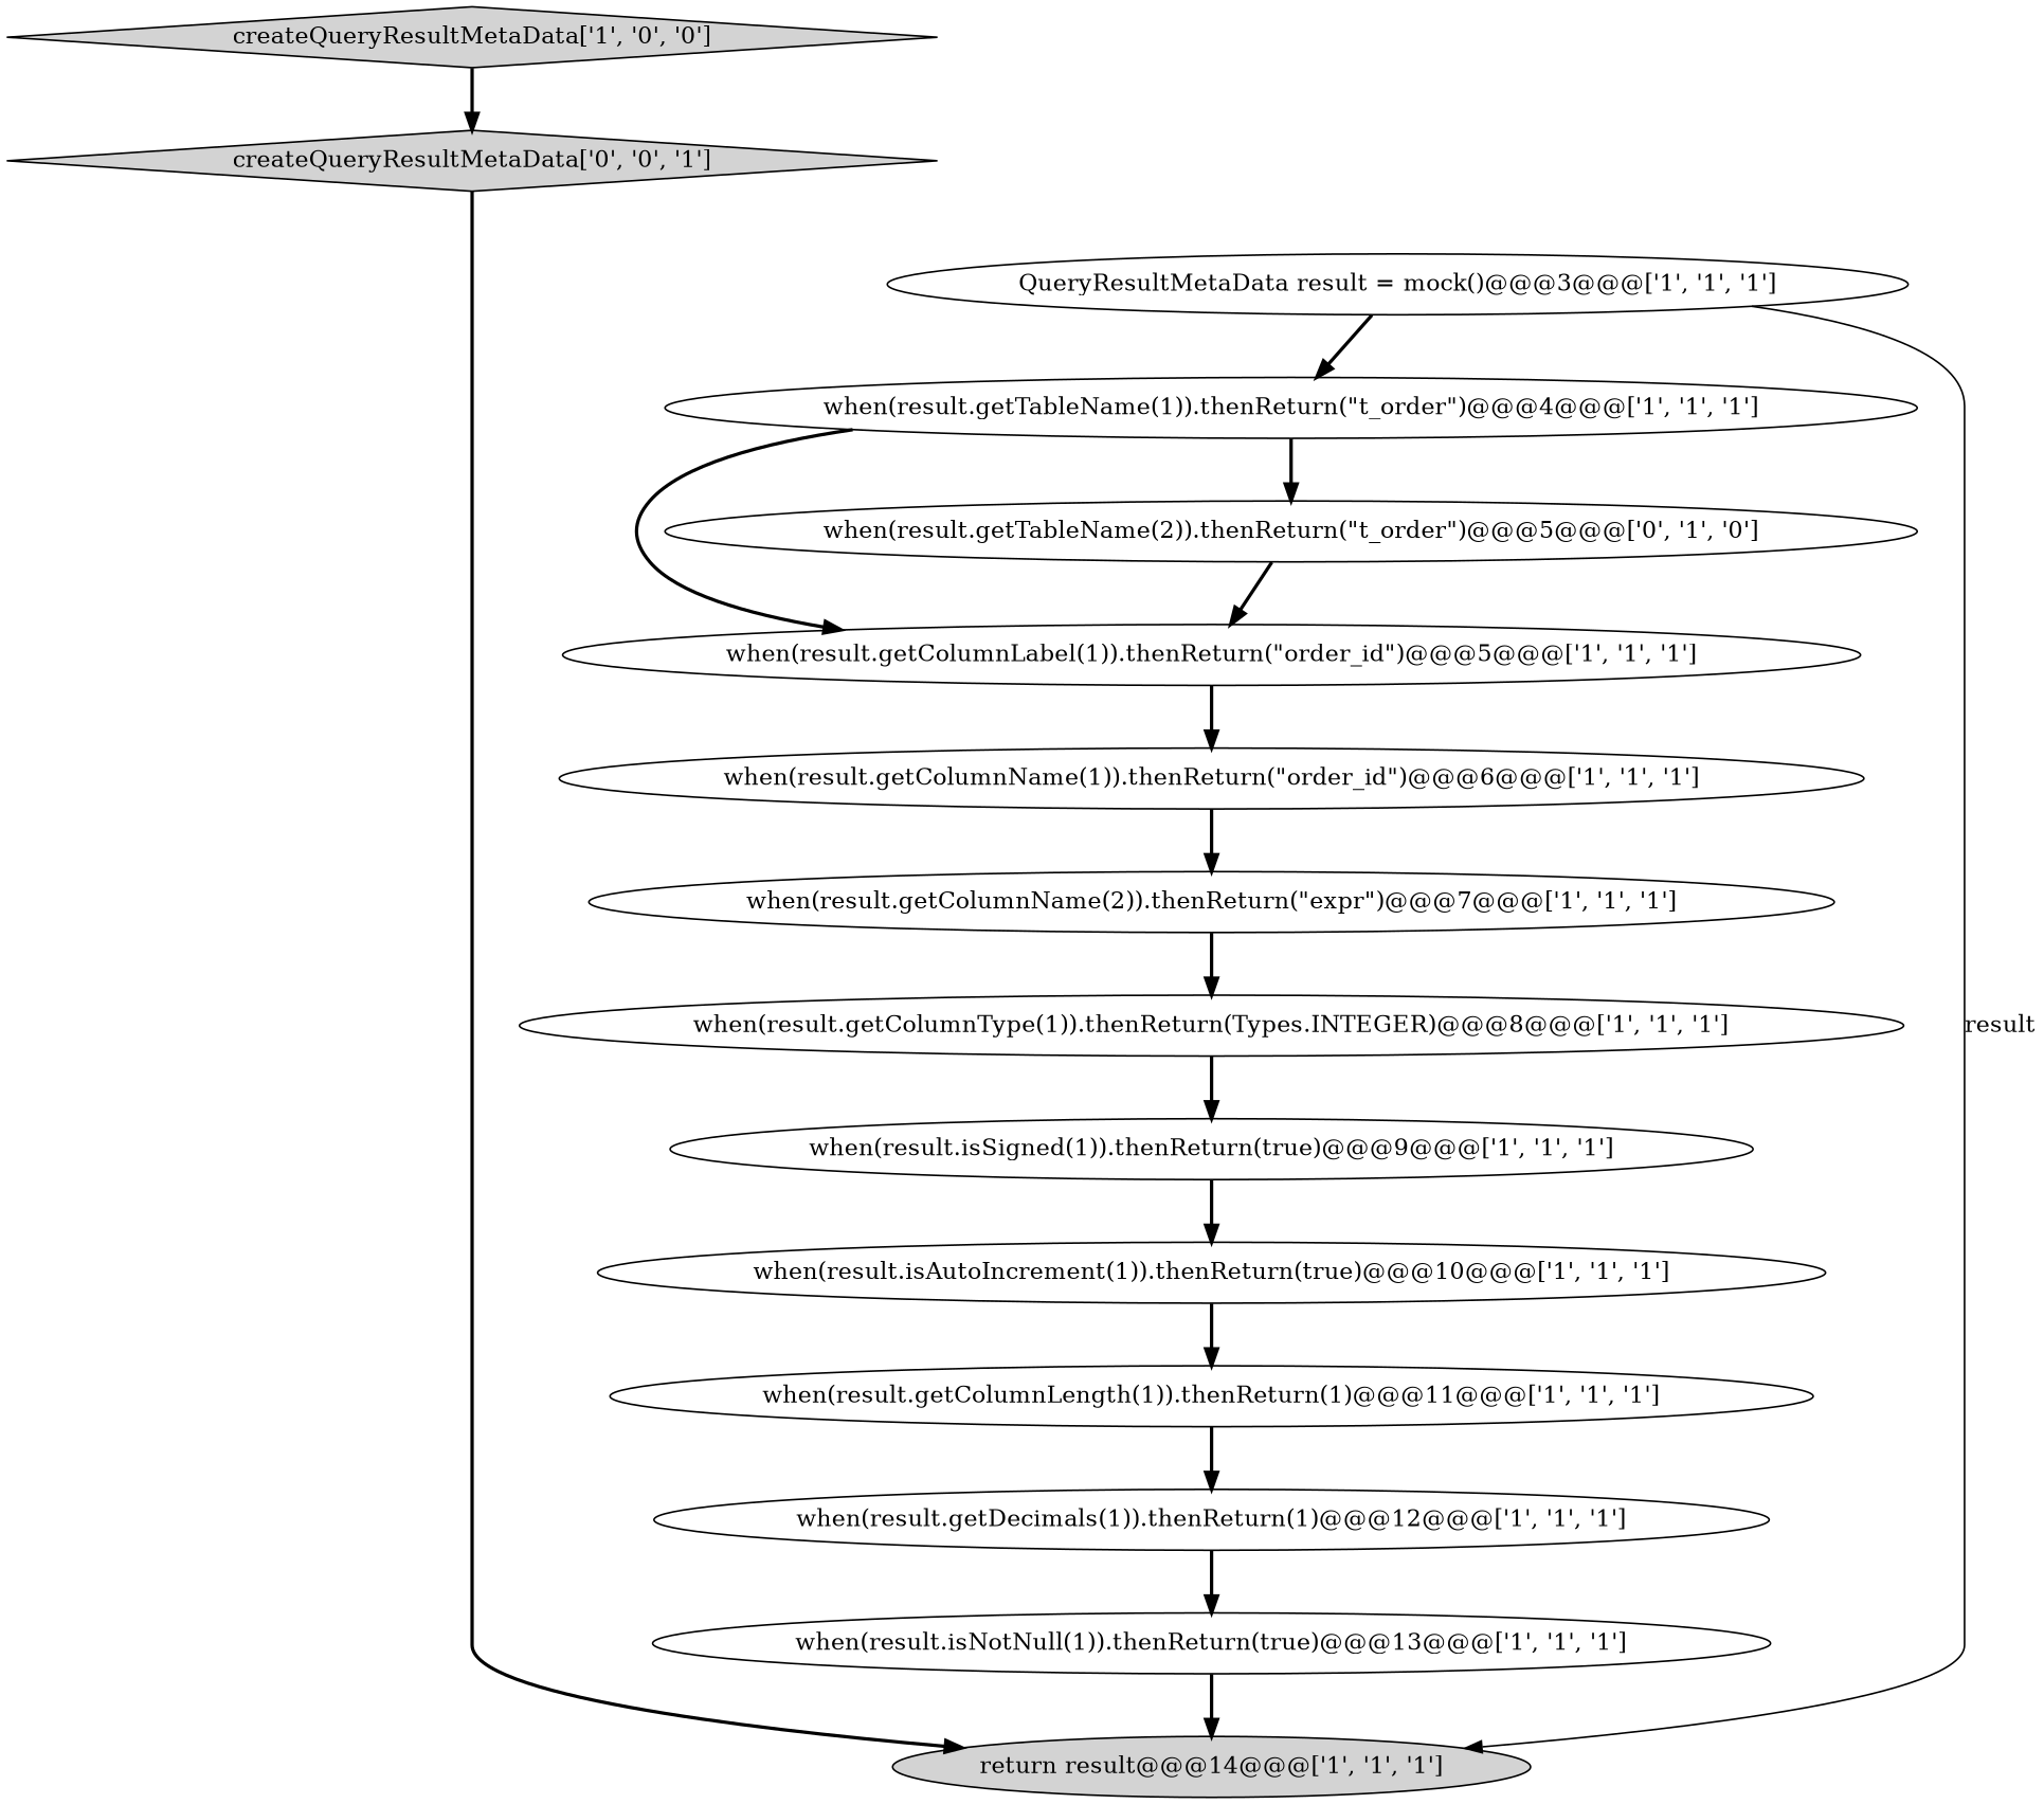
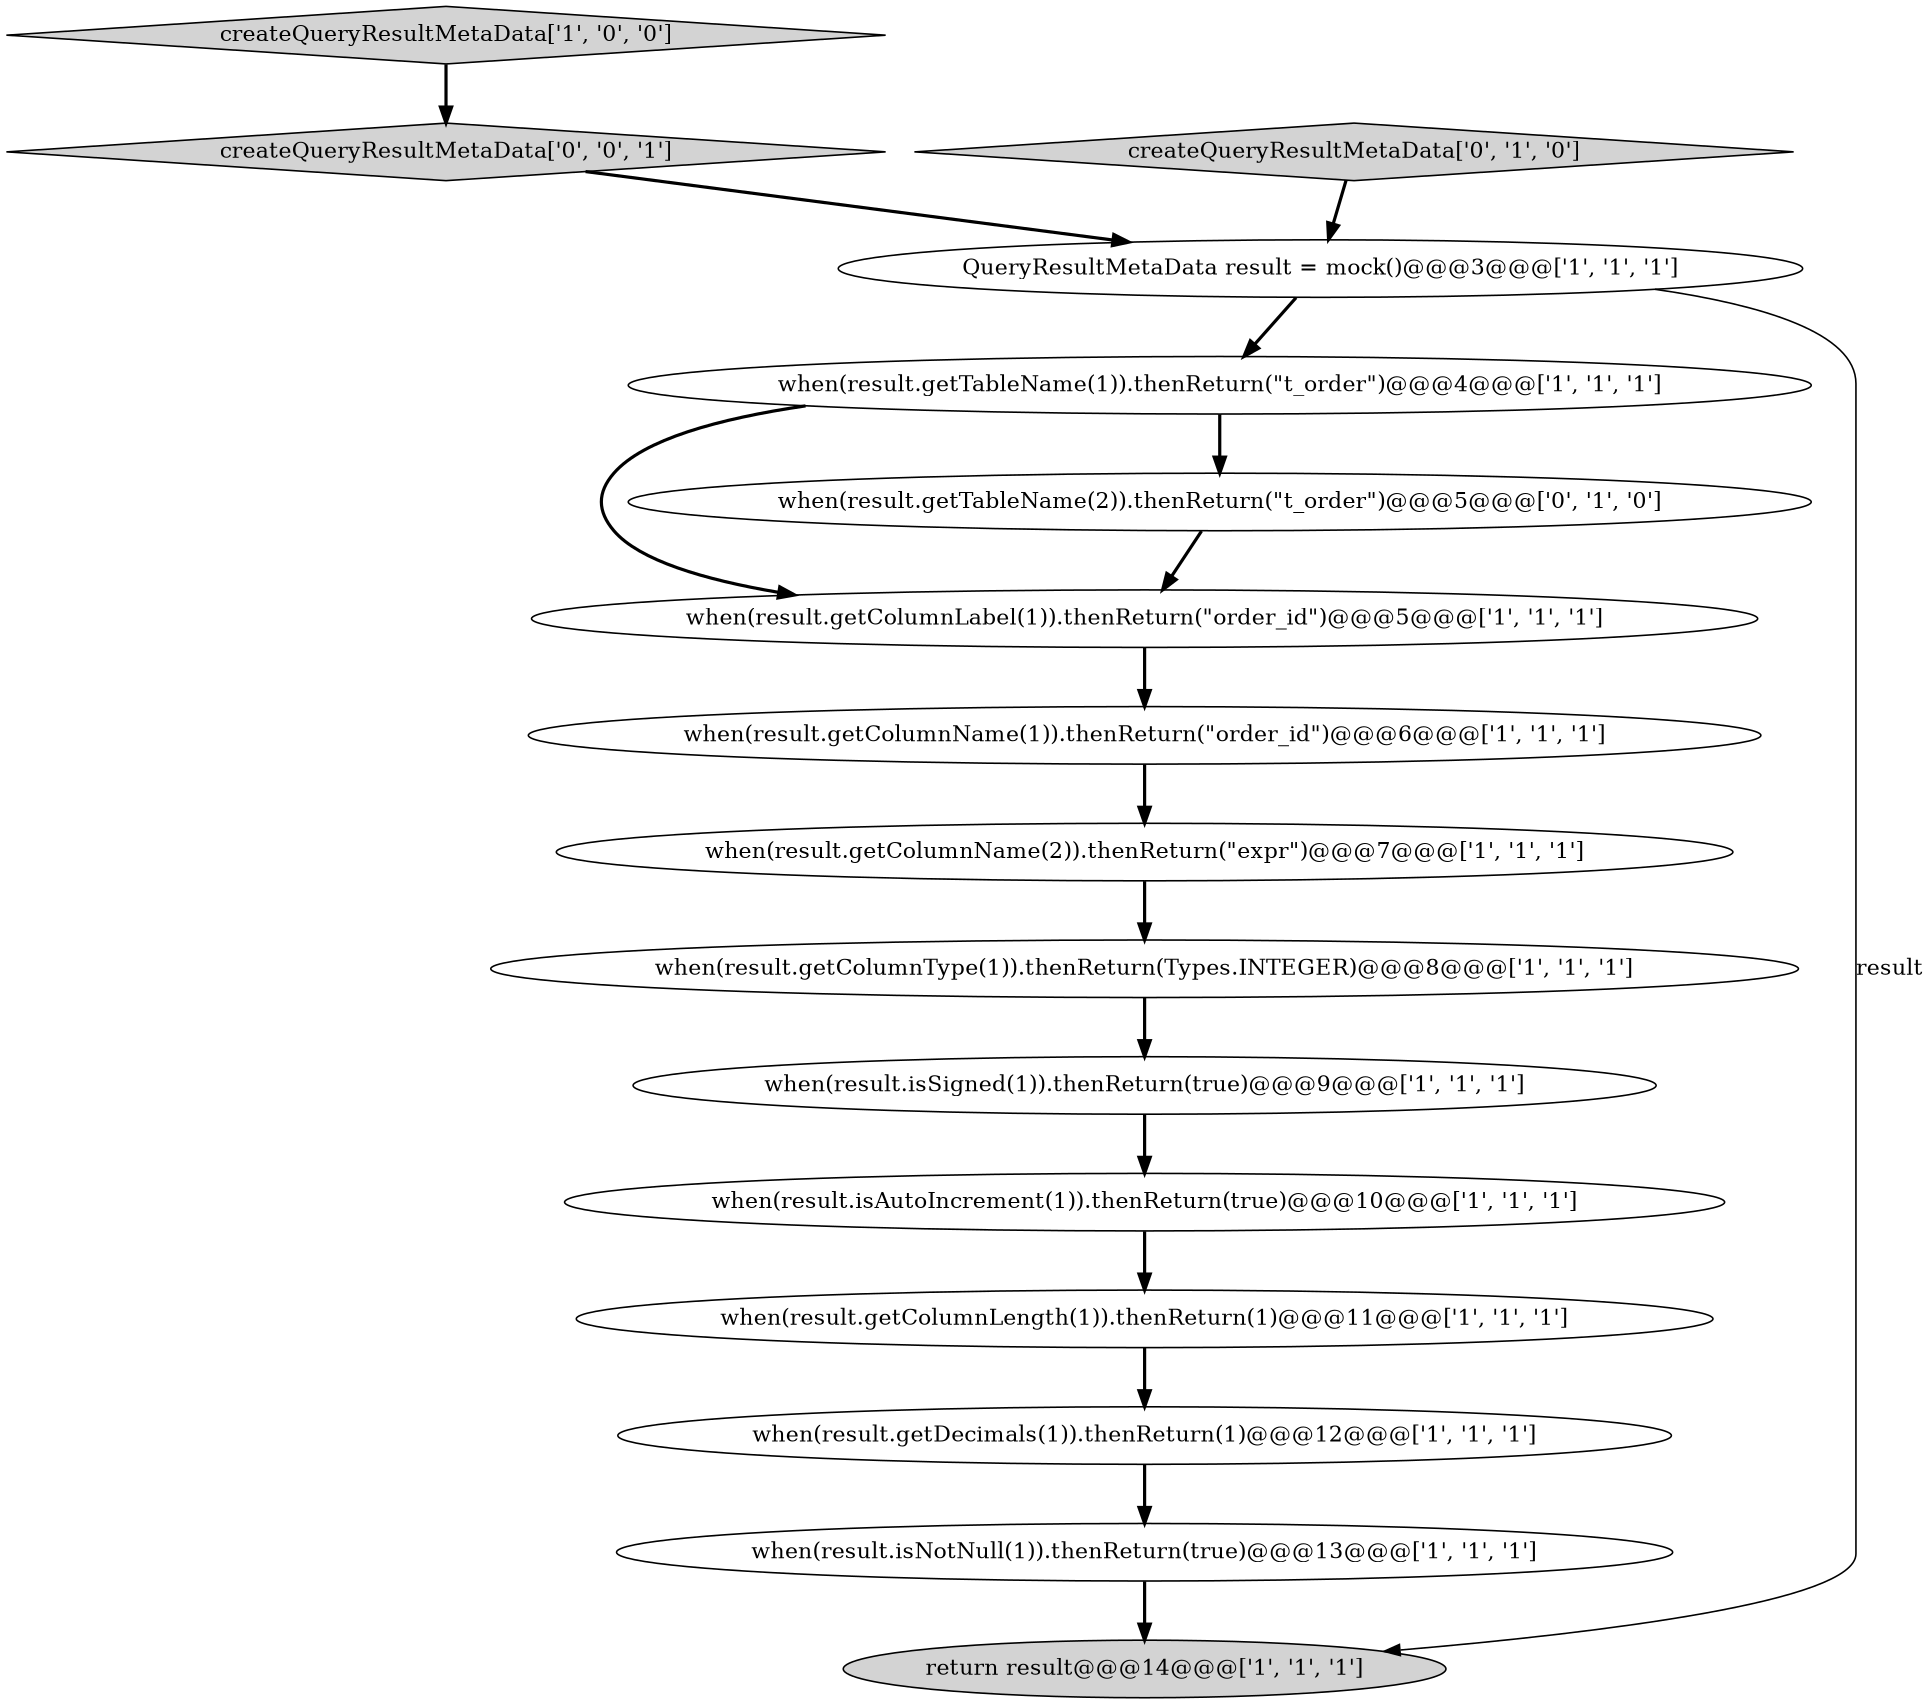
  digraph {
    node [fillcolor=white shape=ellipse style=filled]
    edge [style=bold]
    n1 [fillcolor=lightgray label="createQueryResultMetaData['1', '0', '0']" shape=diamond]
    n2 [fillcolor=lightgray label="createQueryResultMetaData['0', '0', '1']" shape=diamond]
    n3 [label="QueryResultMetaData result = mock()@@@3@@@['1', '1', '1']"]
    n4 [fillcolor=lightgray label="return result@@@14@@@['1', '1', '1']"]
    n5 [label="when(result.getTableName(1)).thenReturn(\"t_order\")@@@4@@@['1', '1', '1']"]
    n6 [label="when(result.getColumnType(1)).thenReturn(Types.INTEGER)@@@8@@@['1', '1', '1']"]
    n7 [label="when(result.isSigned(1)).thenReturn(true)@@@9@@@['1', '1', '1']"]
    n8 [label="when(result.isAutoIncrement(1)).thenReturn(true)@@@10@@@['1', '1', '1']"]
    n9 [label="when(result.getColumnLength(1)).thenReturn(1)@@@11@@@['1', '1', '1']"]
    n10 [label="when(result.getDecimals(1)).thenReturn(1)@@@12@@@['1', '1', '1']"]
    n11 [label="when(result.isNotNull(1)).thenReturn(true)@@@13@@@['1', '1', '1']"]
    n12 [label="when(result.getColumnName(2)).thenReturn(\"expr\")@@@7@@@['1', '1', '1']"]
+   n13 [fillcolor=lightgray label="createQueryResultMetaData['0', '1', '0']" shape=diamond]
    n14 [label="when(result.getColumnName(1)).thenReturn(\"order_id\")@@@6@@@['1', '1', '1']"]
    n15 [label="when(result.getTableName(2)).thenReturn(\"t_order\")@@@5@@@['0', '1', '0']"]
    n16 [label="when(result.getColumnLabel(1)).thenReturn(\"order_id\")@@@5@@@['1', '1', '1']"]
    n1 -> n2
-   n2 -> n4
+   n2 -> n3
    n3 -> n4 [label=result style=solid]
    n3 -> n5
    n5 -> n15
    n5 -> n16
    n6 -> n7
    n7 -> n8
    n8 -> n9
    n9 -> n10
    n10 -> n11
    n11 -> n4
    n12 -> n6
+   n13 -> n3
    n14 -> n12
    n15 -> n16
    n16 -> n14
  }
